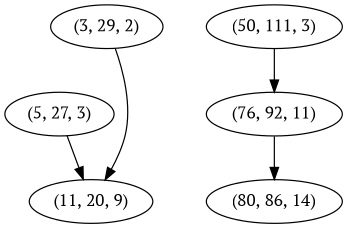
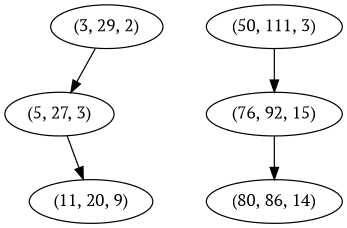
  digraph {
    fontname="PT Serif"
    node [fontname="PT Serif"]
    edge [fontname="PT Serif"]
    "(3, 29, 2)"
    "(5, 27, 3)"
    n3 [label="(50, 111, 3)"]
-   "(76, 92, 11)"
+   "(76, 92, 11)" [label="(76, 92, 15)"]
    "(11, 20, 9)"
    n6 [label="(80, 86, 14)"]
-   "(3, 29, 2)" -> "(11, 20, 9)"
+   "(3, 29, 2)" -> "(5, 27, 3)"
    "(5, 27, 3)" -> "(11, 20, 9)"
    n3 -> "(76, 92, 11)"
    "(76, 92, 11)" -> n6
  }
